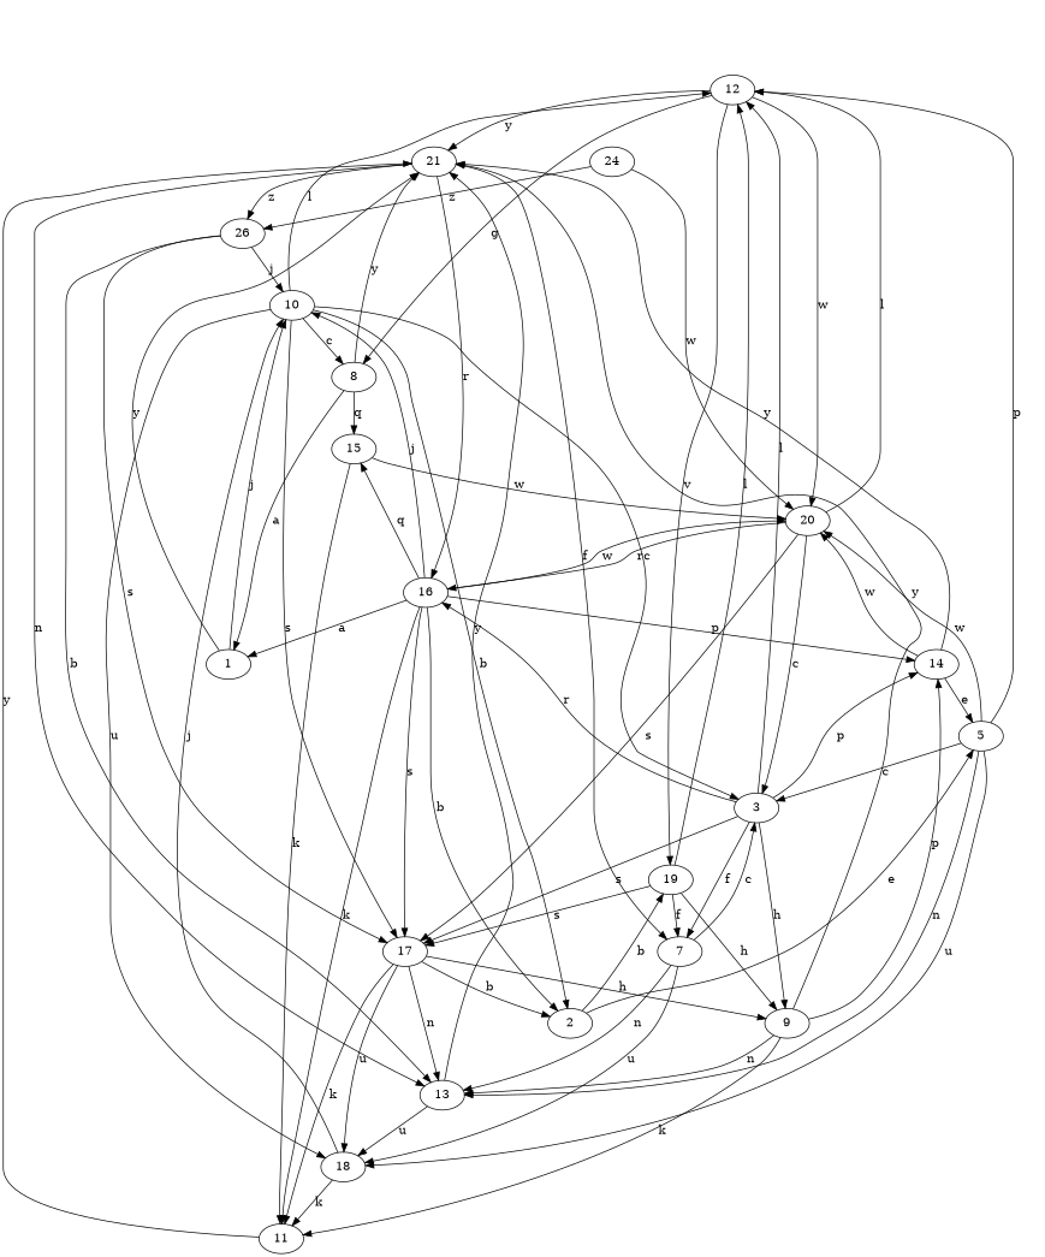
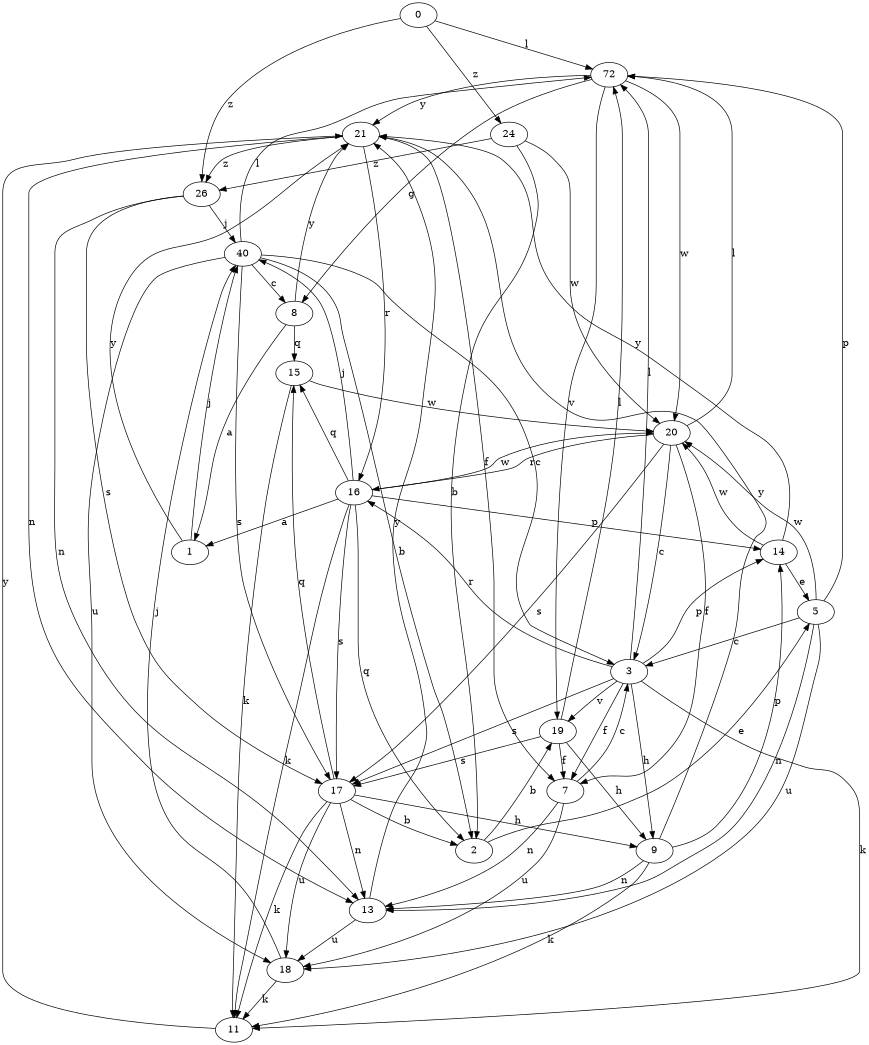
  strict digraph {
-   12
+   0
+   12 [label=72]
    24
    26
    21
    19
    20
    8
    2
-   10
+   10 [label=40]
    17
    13
    1
    3
    18
    7
    16
    5
    9
    11
    14
    15
+   0 -> 12 [label=l]
+   0 -> 24 [label=z]
+   0 -> 26 [label=z]
    12 -> 21 [label=y]
    12 -> 19 [label=v]
    12 -> 20 [label=w]
    12 -> 8 [label=g]
    24 -> 26 [label=z]
    24 -> 20 [label=w]
+   24 -> 2 [label=b]
    26 -> 10 [label=j]
    26 -> 17 [label=s]
-   26 -> 13 [label=b]
+   26 -> 13 [label=n]
    21 -> 26 [label=z]
    21 -> 13 [label=n]
    21 -> 7 [label=f]
    21 -> 16 [label=r]
    19 -> 12 [label=l]
    19 -> 17 [label=s]
    19 -> 7 [label=f]
    19 -> 9 [label=h]
    20 -> 12 [label=l]
    20 -> 17 [label=s]
    20 -> 3 [label=c]
+   20 -> 7 [label=f]
    20 -> 16 [label=r]
    8 -> 21 [label=y]
    8 -> 1 [label=a]
    8 -> 15 [label=q]
    2 -> 19 [label=b]
    2 -> 5 [label=e]
    10 -> 12 [label=l]
    10 -> 8 [label=c]
    10 -> 2 [label=b]
    10 -> 17 [label=s]
    10 -> 3 [label=c]
    10 -> 18 [label=u]
    17 -> 2 [label=b]
    17 -> 13 [label=n]
    17 -> 18 [label=u]
    17 -> 9 [label=h]
    17 -> 11 [label=k]
+   17 -> 15 [label=q]
    13 -> 21 [label=y]
    13 -> 18 [label=u]
    1 -> 21 [label=y]
    1 -> 10 [label=j]
    3 -> 12 [label=l]
+   3 -> 19 [label=v]
    3 -> 17 [label=s]
    3 -> 7 [label=f]
    3 -> 16 [label=r]
    3 -> 9 [label=h]
+   3 -> 11 [label=k]
    3 -> 14 [label=p]
    18 -> 10 [label=j]
    18 -> 11 [label=k]
    7 -> 13 [label=n]
    7 -> 3 [label=c]
    7 -> 18 [label=u]
    16 -> 20 [label=w]
-   16 -> 2 [label=b]
+   16 -> 2 [label=q]
    16 -> 10 [label=j]
    16 -> 17 [label=s]
    16 -> 1 [label=a]
    16 -> 11 [label=k]
    16 -> 14 [label=p]
    16 -> 15 [label=q]
    5 -> 12 [label=p]
    5 -> 20 [label=w]
    5 -> 13 [label=n]
    5 -> 3 [label=c]
    5 -> 18 [label=u]
    9 -> 21 [label=y]
    9 -> 13 [label=n]
    9 -> 11 [label=k]
    9 -> 14 [label=p]
    11 -> 21 [label=y]
    14 -> 21 [label=y]
    14 -> 20 [label=w]
    14 -> 5 [label=e]
    15 -> 20 [label=w]
    15 -> 11 [label=k]
  }
